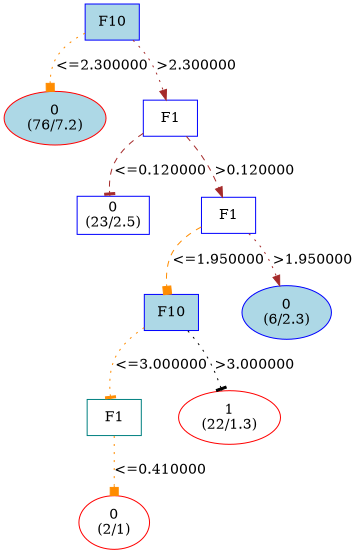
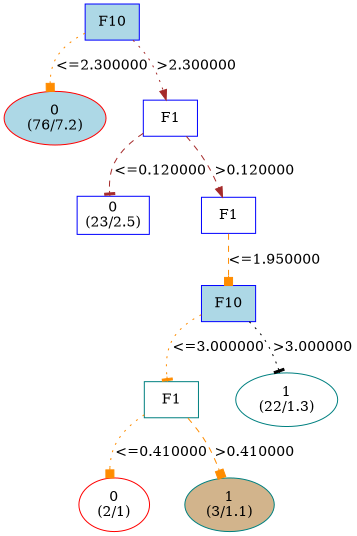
  digraph {
    node [color=blue fillcolor=white shape=box style=filled]
    edge [arrowhead=box color=darkorange style=dotted]
    n1 [fillcolor=lightblue label="F10\n"]
    n2 [color=red fillcolor=lightblue label="0\n(76/7.2)" shape=ellipse]
    n3 [label="F1\n"]
    n4 [label="0\n(23/2.5)"]
    n5 [label="F1\n"]
    n6 [fillcolor=lightblue label="F10\n"]
-   n7 [fillcolor=lightblue label="0\n(6/2.3)" shape=ellipse]
    n8 [color=teal label="F1\n"]
-   n9 [color=red label="1\n(22/1.3)" shape=ellipse]
+   n9 [color=teal label="1\n(22/1.3)" shape=ellipse]
    n10 [color=red label="0\n(2/1)" shape=ellipse]
+   n11 [color=teal fillcolor=tan label="1\n(3/1.1)" shape=ellipse]
    n1 -> n2 [label="<=2.300000"]
    n1 -> n3 [arrowhead=normal color=brown label=">2.300000"]
    n3 -> n4 [arrowhead=tee color=brown label="<=0.120000" style=dashed]
    n3 -> n5 [arrowhead=normal color=brown label=">0.120000" style=dashed]
    n5 -> n6 [label="<=1.950000" style=dashed]
-   n5 -> n7 [arrowhead=normal color=brown label=">1.950000"]
    n6 -> n8 [arrowhead=tee label="<=3.000000"]
    n6 -> n9 [arrowhead=tee color=black label=">3.000000"]
    n8 -> n10 [label="<=0.410000"]
+   n8 -> n11 [label=">0.410000" style=dashed]
  }
